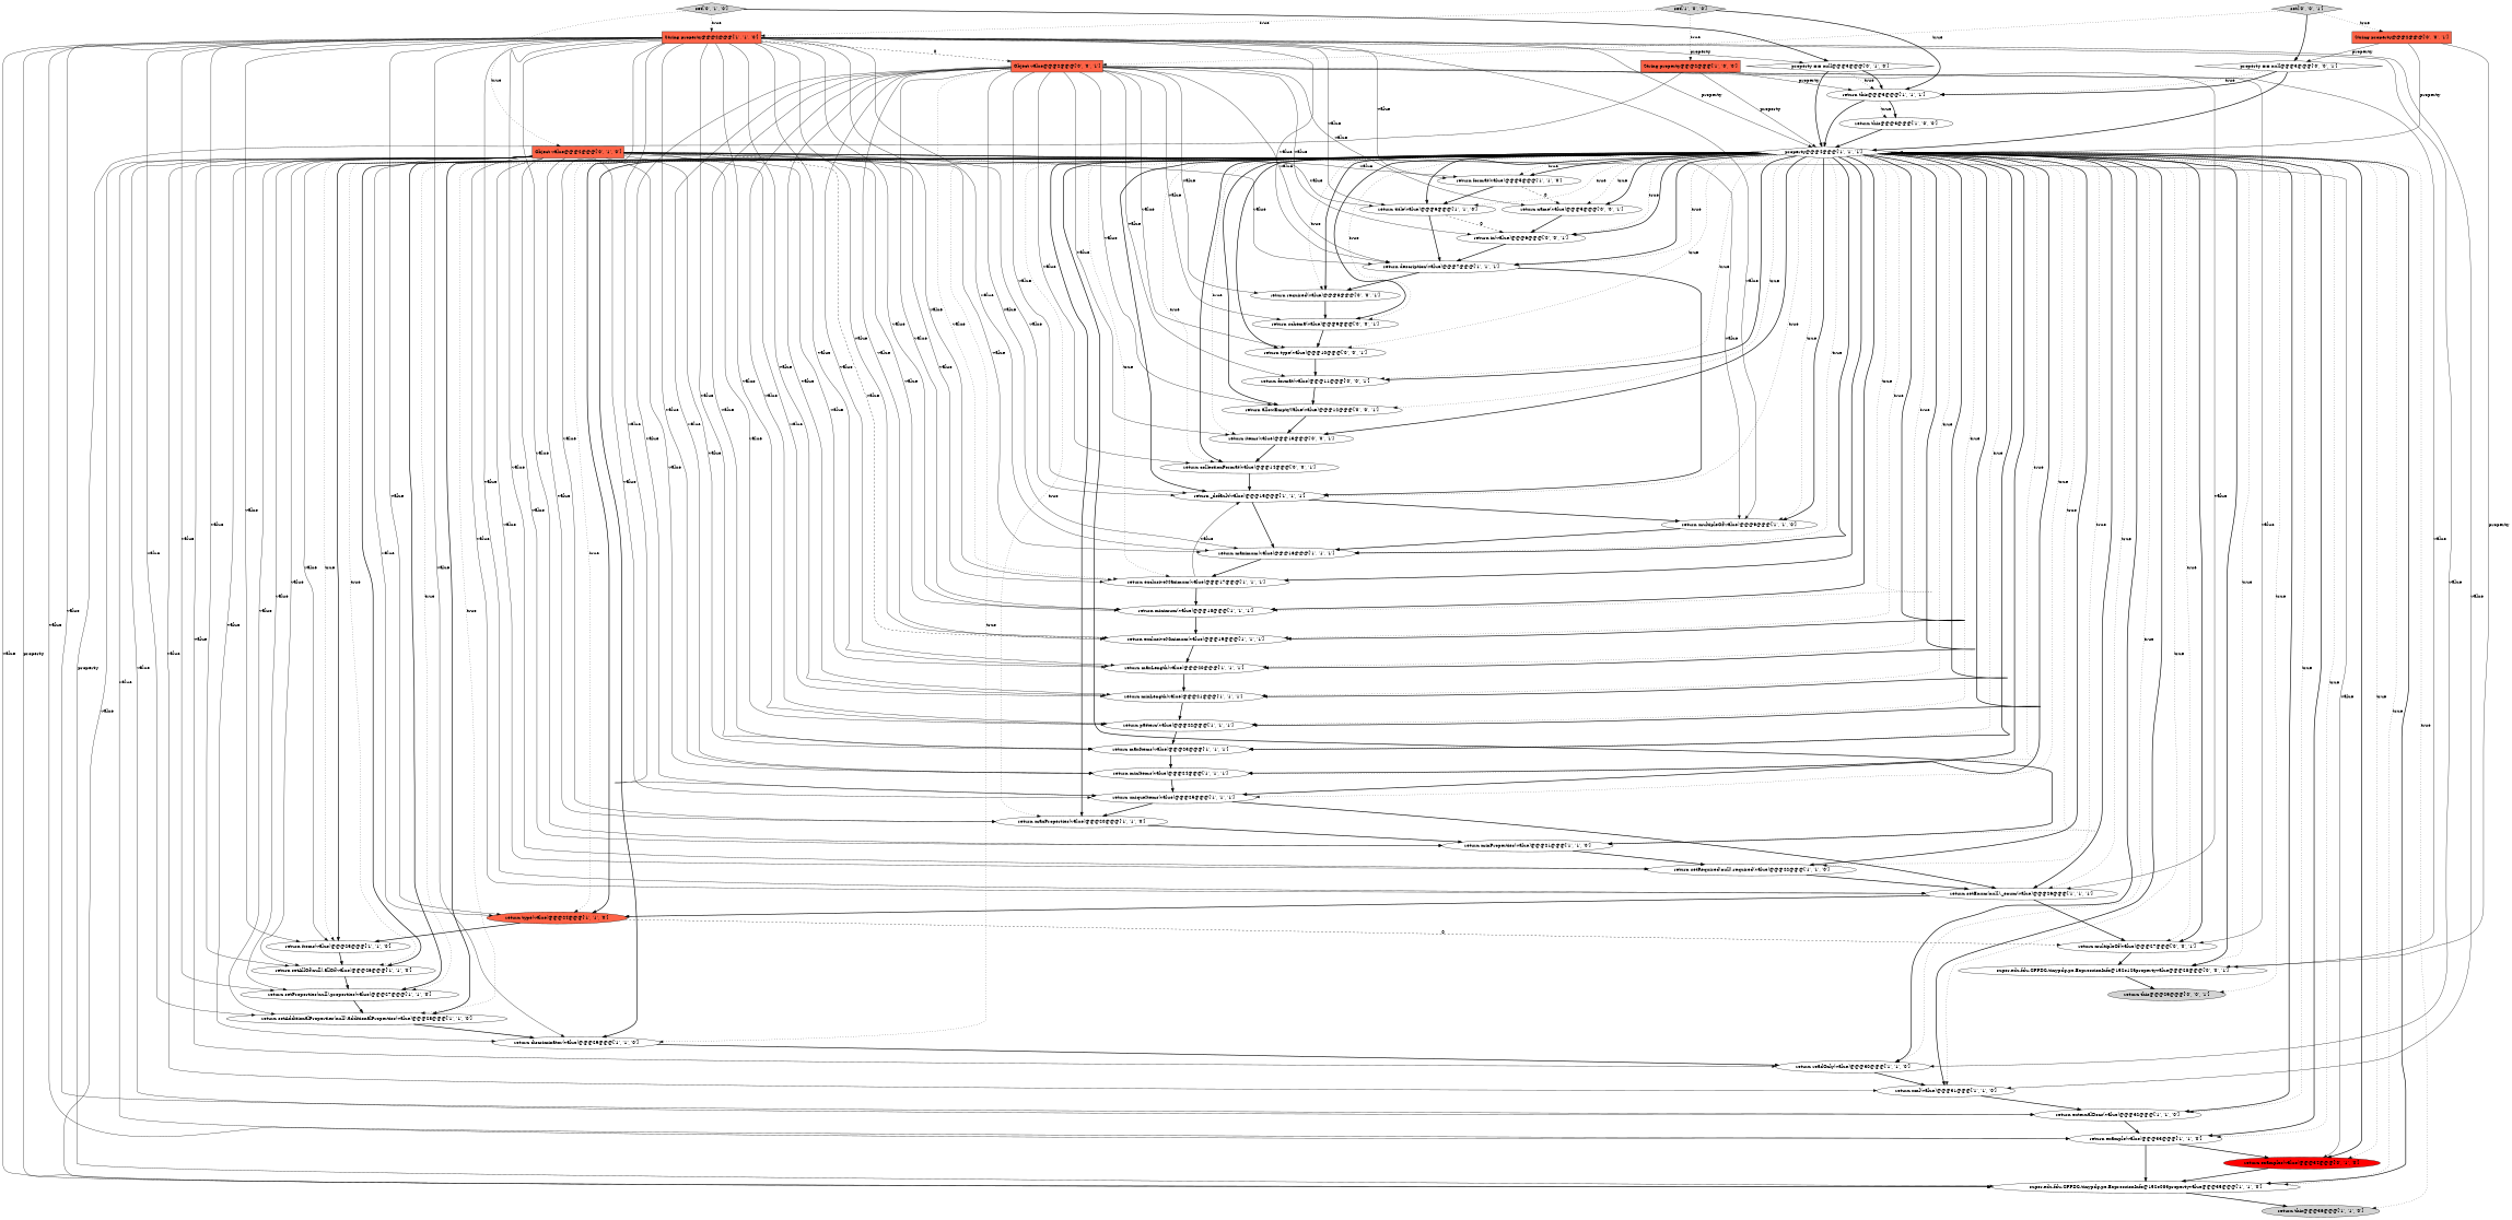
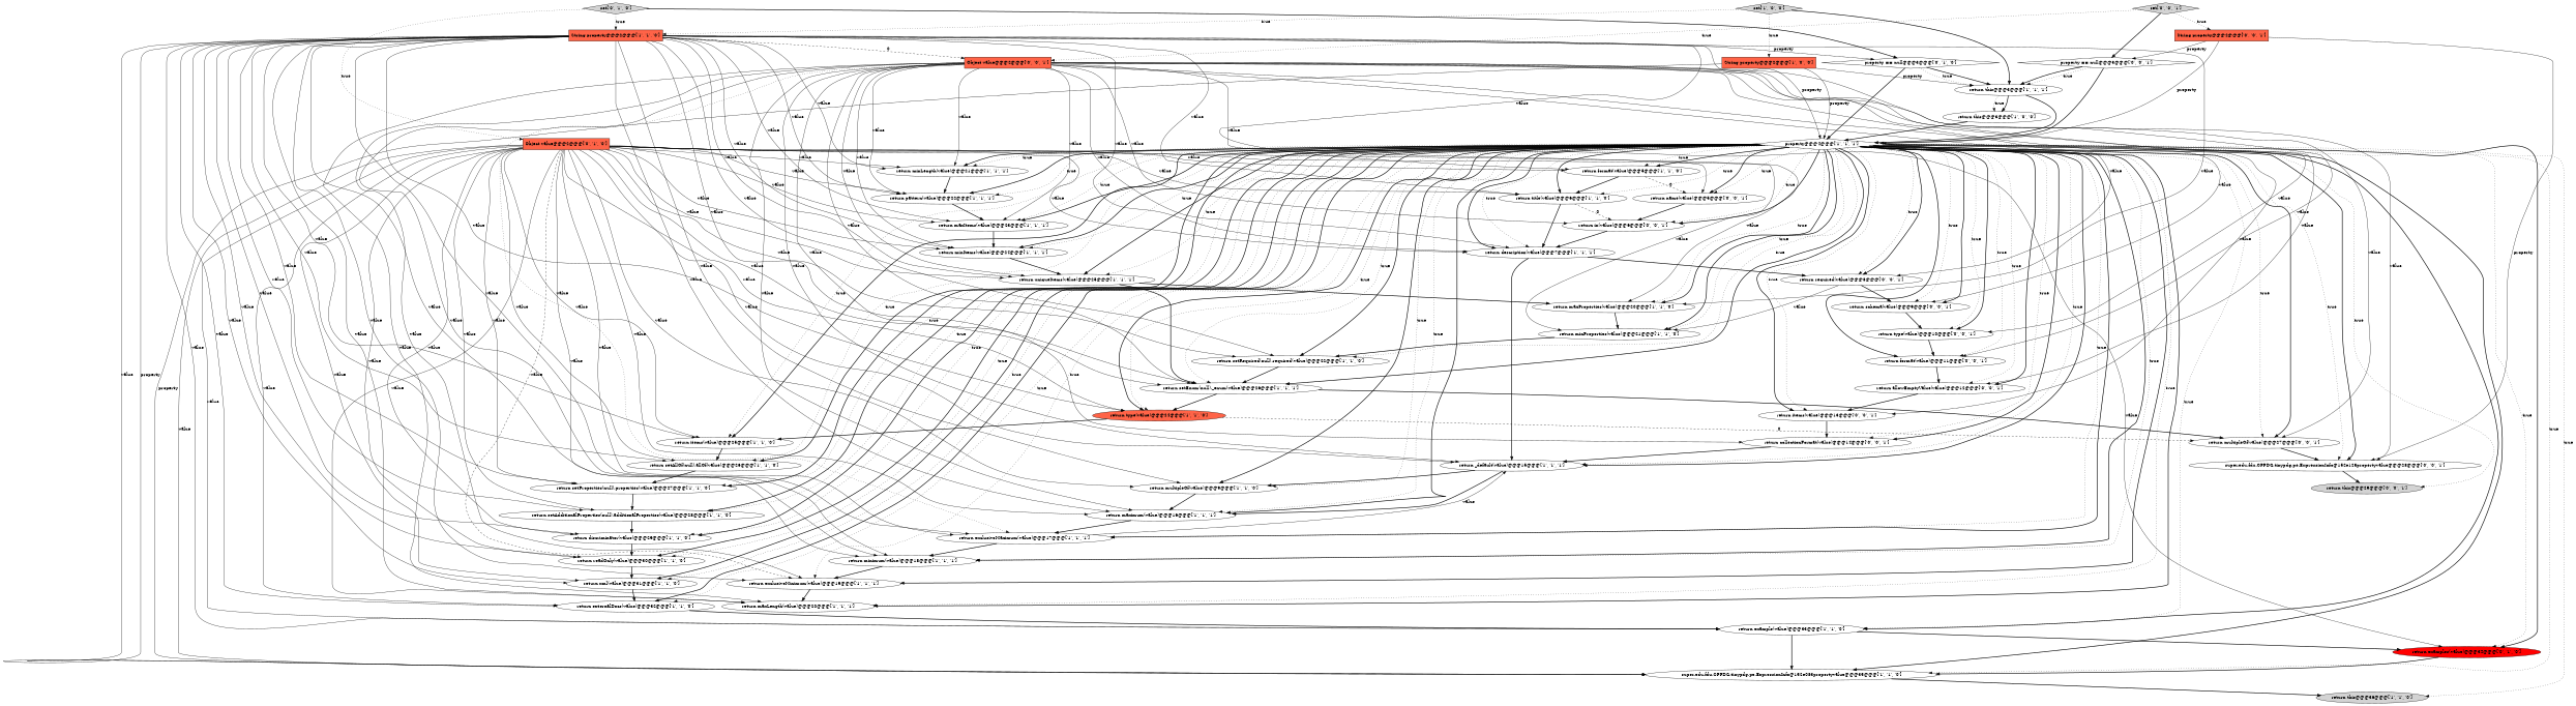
  digraph {
    node [fillcolor=white shape=ellipse style=filled]
    edge [style=bold]
    n1 [fillcolor=tomato label="Object value@@@2@@@['0', '0', '1']" shape=box]
    n2 [label="return items(value)@@@13@@@['0', '0', '1']"]
    n3 [label="return minItems(value)@@@24@@@['1', '1', '1']"]
    n4 [label="return exclusiveMaximum(value)@@@17@@@['1', '1', '1']"]
    n5 [label="return uniqueItems(value)@@@25@@@['1', '1', '1']"]
    n6 [label="return maxItems(value)@@@23@@@['1', '1', '1']"]
    n7 [label="return setEnum(null)._enum(value)@@@26@@@['1', '1', '1']"]
    n8 [label="return _default(value)@@@15@@@['1', '1', '1']"]
    n9 [label="return allowEmptyValue(value)@@@12@@@['0', '0', '1']"]
    n10 [label="super.edu.fdu.CPPDG.tinypdg.pe.ExpressionInfo@152e12apropertyvalue@@@28@@@['0', '0', '1']"]
    n11 [label="return exclusiveMinimum(value)@@@19@@@['1', '1', '1']"]
    n12 [label="return name(value)@@@5@@@['0', '0', '1']"]
    n13 [label="return maximum(value)@@@16@@@['1', '1', '1']"]
    n14 [label="return schema(value)@@@9@@@['0', '0', '1']"]
    n15 [label="return multipleOf(value)@@@27@@@['0', '0', '1']"]
    n16 [label="return format(value)@@@11@@@['0', '0', '1']"]
    n17 [label="return collectionFormat(value)@@@14@@@['0', '0', '1']"]
    n18 [label="return required(value)@@@8@@@['0', '0', '1']"]
    n19 [label="return minimum(value)@@@18@@@['1', '1', '1']"]
    n20 [label="return maxLength(value)@@@20@@@['1', '1', '1']"]
    n21 [label="return minLength(value)@@@21@@@['1', '1', '1']"]
    n22 [label="return in(value)@@@6@@@['0', '0', '1']"]
    n23 [label="return description(value)@@@7@@@['1', '1', '1']"]
    n24 [label="return type(value)@@@10@@@['0', '0', '1']"]
    n25 [label="return pattern(value)@@@22@@@['1', '1', '1']"]
    n26 [label="return maxProperties(value)@@@20@@@['1', '1', '0']"]
    n27 [fillcolor=tomato label="return type(value)@@@24@@@['1', '1', '0']"]
    n28 [label="return multipleOf(value)@@@9@@@['1', '1', '0']"]
    n29 [fillcolor=lightgray label="return this@@@29@@@['0', '0', '1']"]
    n30 [label="property == null@@@3@@@['0', '1', '0']" shape=diamond]
    n31 [label="return this@@@3@@@['1', '1', '1']"]
    n32 [label="property@@@4@@@['1', '1', '1']" shape=diamond]
    n33 [label="return this@@@3@@@['1', '0', '0']"]
    n34 [label="return xml(value)@@@31@@@['1', '1', '0']"]
    n35 [label="return externalDocs(value)@@@32@@@['1', '1', '0']"]
    n36 [label="return title(value)@@@6@@@['1', '1', '0']"]
    n37 [label="return example(value)@@@33@@@['1', '1', '0']"]
    n38 [label="return items(value)@@@25@@@['1', '1', '0']"]
    n39 [label="return setAllOf(null).allOf(value)@@@26@@@['1', '1', '0']"]
    n40 [fillcolor=lightgray label="return this@@@36@@@['1', '1', '0']"]
    n41 [label="return discriminator(value)@@@29@@@['1', '1', '0']"]
    n42 [label="return readOnly(value)@@@30@@@['1', '1', '0']"]
    n43 [fillcolor=red label="return examples(value)@@@34@@@['0', '1', '0']"]
    n44 [label="super.edu.fdu.CPPDG.tinypdg.pe.ExpressionInfo@152e083propertyvalue@@@35@@@['1', '1', '0']"]
    n45 [label="return minProperties(value)@@@21@@@['1', '1', '0']"]
    n46 [label="return setRequired(null).required(value)@@@22@@@['1', '1', '0']"]
    n47 [label="return format(value)@@@5@@@['1', '1', '0']"]
    n48 [label="return setAdditionalProperties(null).additionalProperties(value)@@@28@@@['1', '1', '0']"]
    n49 [label="return setProperties(null).properties(value)@@@27@@@['1', '1', '0']"]
    n50 [fillcolor=lightgray label="set['1', '0', '0']" shape=diamond]
    n51 [fillcolor=tomato label="String property@@@2@@@['1', '0', '0']" shape=box]
    n52 [fillcolor=tomato label="String property@@@2@@@['1', '1', '0']" shape=box]
    n53 [label="property == null@@@3@@@['0', '0', '1']" shape=diamond]
    n54 [fillcolor=tomato label="Object value@@@2@@@['0', '1', '0']" shape=box]
    n55 [fillcolor=lightgray label="set['0', '1', '0']" shape=diamond]
    n56 [fillcolor=lightgray label="set['0', '0', '1']" shape=diamond]
    n57 [fillcolor=tomato label="String property@@@2@@@['0', '0', '1']" shape=box]
    n1 -> n2 [label=value style=solid]
    n1 -> n3 [label=value style=solid]
    n1 -> n4 [label=value style=dotted]
    n1 -> n5 [label=value style=solid]
    n1 -> n6 [label=value style=solid]
    n1 -> n7 [label=value style=solid]
    n1 -> n8 [label=value style=solid]
    n1 -> n9 [label=value style=solid]
    n1 -> n10 [label=value style=solid]
    n1 -> n11 [label=value style=solid]
    n1 -> n12 [label=value style=solid]
    n1 -> n13 [label=value style=solid]
    n1 -> n14 [label=value style=solid]
    n1 -> n15 [label=value style=solid]
    n1 -> n16 [label=value style=solid]
    n1 -> n17 [label=value style=solid]
    n1 -> n18 [label=value style=solid]
    n1 -> n19 [label=value style=solid]
    n1 -> n20 [label=value style=solid]
    n1 -> n21 [label=value style=solid]
    n1 -> n22 [label=value style=solid]
    n1 -> n23 [label=value style=solid]
    n1 -> n24 [label=value style=solid]
    n1 -> n25 [label=value style=solid]
    n2 -> n17
    n3 -> n5
    n4 -> n8 [label=value style=solid]
    n4 -> n19
    n5 -> n7
    n5 -> n26
    n6 -> n3
    n7 -> n15
    n7 -> n27
    n8 -> n13
    n8 -> n28
    n9 -> n2
    n10 -> n29
    n11 -> n20
    n12 -> n22
    n13 -> n4
    n14 -> n24
    n15 -> n10
    n16 -> n9
    n17 -> n8
    n18 -> n14
    n19 -> n11
-   n20 -> n21
    n21 -> n25
    n22 -> n23
    n23 -> n8
    n23 -> n18
    n24 -> n16
    n25 -> n6
    n26 -> n45
    n27 -> n15 [label=0 style=dashed]
    n27 -> n38
    n28 -> n13
    n30 -> n31
    n30 -> n31 [label=true style=dotted]
    n30 -> n32
    n31 -> n32
    n31 -> n33
    n31 -> n33 [label=true style=dotted]
    n32 -> n2
    n32 -> n2 [label=true style=dotted]
    n32 -> n3
    n32 -> n3 [label=true style=dotted]
    n32 -> n4 [label=true style=dotted]
    n32 -> n4
    n32 -> n5
    n32 -> n5 [label=true style=dotted]
    n32 -> n6 [label=true style=dotted]
    n32 -> n6
    n32 -> n7
    n32 -> n7 [label=true style=dotted]
    n32 -> n8 [label=true style=dotted]
    n32 -> n8
    n32 -> n9
    n32 -> n9 [label=true style=dotted]
    n32 -> n10
    n32 -> n10 [label=true style=dotted]
    n32 -> n11 [label=true style=dotted]
    n32 -> n11
    n32 -> n12
    n32 -> n12 [label=true style=dotted]
    n32 -> n13 [label=true style=dotted]
    n32 -> n13
    n32 -> n14
    n32 -> n14 [label=true style=dotted]
    n32 -> n15 [label=true style=dotted]
    n32 -> n15
    n32 -> n16 [label=true style=dotted]
    n32 -> n16
    n32 -> n17 [label=true style=dotted]
    n32 -> n17
    n32 -> n18 [label=true style=dotted]
    n32 -> n18
    n32 -> n19
    n32 -> n19 [label=true style=dotted]
    n32 -> n20 [label=true style=dotted]
    n32 -> n20
    n32 -> n21 [label=true style=dotted]
    n32 -> n21
    n32 -> n22 [label=true style=dotted]
    n32 -> n22
    n32 -> n23
    n32 -> n23 [label=true style=dotted]
    n32 -> n24 [label=true style=dotted]
    n32 -> n24
    n32 -> n25 [label=true style=dotted]
    n32 -> n25
    n32 -> n26
    n32 -> n26 [label=true style=dotted]
    n32 -> n27 [label=true style=dotted]
    n32 -> n27
    n32 -> n28 [label=true style=dotted]
    n32 -> n28
    n32 -> n29 [label=true style=dotted]
    n32 -> n34
    n32 -> n34 [label=true style=dotted]
    n32 -> n35
    n32 -> n35 [label=true style=dotted]
    n32 -> n36
    n32 -> n36 [label=true style=dotted]
    n32 -> n37 [label=true style=dotted]
    n32 -> n37
    n32 -> n38 [label=true style=dotted]
    n32 -> n38
    n32 -> n39 [label=true style=dotted]
    n32 -> n39
    n32 -> n40 [label=true style=dotted]
    n32 -> n41
    n32 -> n41 [label=true style=dotted]
    n32 -> n42
    n32 -> n42 [label=true style=dotted]
    n32 -> n43 [label=true style=dotted]
    n32 -> n43
    n32 -> n44 [label=true style=dotted]
    n32 -> n44
    n32 -> n45
    n32 -> n45 [label=true style=dotted]
    n32 -> n46 [label=true style=dotted]
    n32 -> n46
    n32 -> n47
    n32 -> n47 [label=true style=dotted]
    n32 -> n48
    n32 -> n48 [label=true style=dotted]
    n32 -> n49
    n32 -> n49 [label=true style=dotted]
    n33 -> n32
    n34 -> n35
    n35 -> n37
    n36 -> n22 [label=0 style=dashed]
    n36 -> n23
    n37 -> n43
    n37 -> n44
    n38 -> n39
    n39 -> n49
    n41 -> n42
    n42 -> n34
    n43 -> n44
    n44 -> n40
    n45 -> n46
    n46 -> n7
    n47 -> n12 [label=0 style=dashed]
    n47 -> n36
    n48 -> n41
    n49 -> n48
    n50 -> n31
    n50 -> n51 [label=true style=dotted]
    n50 -> n52 [label=true style=dotted]
    n51 -> n31 [label=property style=solid]
    n51 -> n32 [label=property style=solid]
    n51 -> n44 [label=property style=solid]
    n52 -> n1 [label=0 style=dashed]
    n52 -> n3 [label=value style=solid]
    n52 -> n4 [label=value style=solid]
    n52 -> n5 [label=value style=solid]
    n52 -> n6 [label=value style=solid]
    n52 -> n7 [label=value style=solid]
    n52 -> n11 [label=value style=solid]
    n52 -> n13 [label=value style=solid]
    n52 -> n19 [label=value style=solid]
    n52 -> n20 [label=value style=solid]
    n52 -> n21 [label=value style=solid]
    n52 -> n23 [label=value style=solid]
    n52 -> n25 [label=value style=solid]
    n52 -> n26 [label=value style=solid]
    n52 -> n27 [label=value style=solid]
    n52 -> n28 [label=value style=solid]
    n52 -> n30 [label=property style=solid]
    n52 -> n32 [label=property style=solid]
    n52 -> n34 [label=value style=solid]
    n52 -> n35 [label=value style=solid]
    n52 -> n36 [label=value style=solid]
    n52 -> n37 [label=value style=solid]
    n52 -> n38 [label=value style=solid]
    n52 -> n39 [label=value style=solid]
    n52 -> n41 [label=value style=solid]
    n52 -> n42 [label=value style=solid]
    n52 -> n44 [label=property style=solid]
    n52 -> n44 [label=value style=solid]
-   n52 -> n45 [label=value style=solid]
+   n18 -> n45 [label=value style=solid]
    n52 -> n46 [label=value style=solid]
    n52 -> n47 [label=value style=solid]
    n52 -> n48 [label=value style=solid]
    n52 -> n49 [label=value style=solid]
    n53 -> n31 [label=true style=dotted]
    n53 -> n31
    n53 -> n32
    n54 -> n3 [label=value style=solid]
    n54 -> n4 [label=value style=solid]
    n54 -> n5 [label=value style=solid]
    n54 -> n6 [label=value style=solid]
    n54 -> n7 [label=value style=solid]
    n54 -> n8 [label=value style=solid]
    n54 -> n11 [label=value style=dashed]
    n54 -> n13 [label=value style=solid]
    n54 -> n19 [label=value style=solid]
    n54 -> n20 [label=value style=solid]
    n54 -> n21 [label=value style=solid]
    n54 -> n23 [label=value style=solid]
    n54 -> n25 [label=value style=solid]
    n54 -> n26 [label=value style=solid]
    n54 -> n27 [label=value style=solid]
    n54 -> n28 [label=value style=solid]
    n54 -> n34 [label=value style=solid]
    n54 -> n35 [label=value style=solid]
    n54 -> n36 [label=value style=solid]
    n54 -> n37 [label=value style=solid]
    n54 -> n38 [label=value style=solid]
    n54 -> n39 [label=value style=solid]
    n54 -> n41 [label=value style=solid]
    n54 -> n42 [label=value style=solid]
    n54 -> n43 [label=value style=solid]
    n54 -> n44 [label=value style=solid]
    n54 -> n45 [label=value style=solid]
    n54 -> n46 [label=value style=solid]
    n54 -> n47 [label=value style=solid]
    n54 -> n48 [label=value style=solid]
    n54 -> n49 [label=value style=solid]
    n55 -> n30
    n55 -> n52 [label=true style=dotted]
    n55 -> n54 [label=true style=dotted]
    n56 -> n1 [label=true style=dotted]
    n56 -> n53
    n56 -> n57 [label=true style=dotted]
    n57 -> n10 [label=property style=solid]
    n57 -> n32 [label=property style=solid]
    n57 -> n53 [label=property style=solid]
  }
